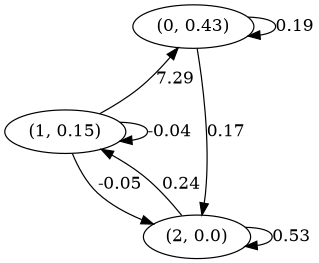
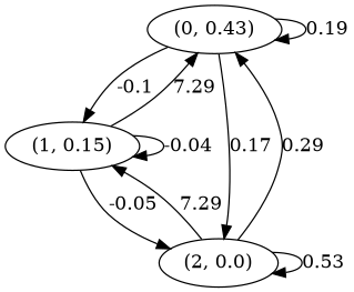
  digraph {
    n1 [label="(0, 0.43)"]
    n2 [label="(1, 0.15)"]
    n3 [label="(2, 0.0)"]
    n1 -> n1 [label=0.19]
+   n1 -> n2 [label=-0.1]
    n1 -> n3 [label=0.17]
    n2 -> n1 [label=7.29]
    n2 -> n2 [label=-0.04]
    n2 -> n3 [label=-0.05]
-   n3 -> n2 [label=0.24]
+   n3 -> n1 [label=0.29]
+   n3 -> n2 [label=7.29]
    n3 -> n3 [label=0.53]
  }
